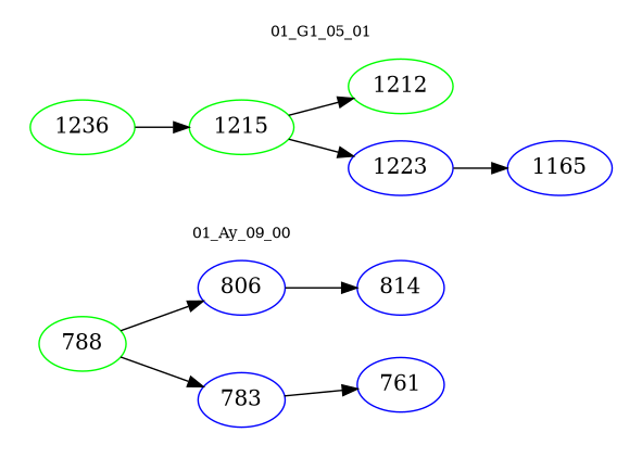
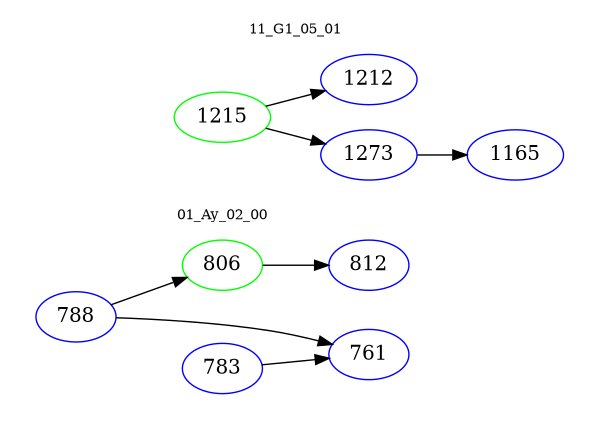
  digraph {
    rankdir=LR
    node [color=blue]
    edge [color=black]
-   n1 [color=green label=788]
+   n1 [label=788]
    n2 [label=783]
-   n3 [label=806]
+   n3 [color=green label=806]
    n4 [label=761]
-   n5 [label=814]
-   n6 [color=green label=1236]
+   n5 [label=812]
    n7 [color=green label=1215]
-   n8 [label=1223]
-   n9 [color=green label=1212]
+   n8 [label=1273]
+   n9 [label=1212]
    n10 [label=1165]
    subgraph cluster_1 {
      color=white
      fontsize=10
-     label="01_Ay_09_00"
+     label="01_Ay_02_00"
      n1
      n2
      n3
      n4
      n5
    }
    subgraph cluster_2 {
      color=white
      fontsize=10
-     label="01_G1_05_01"
-     n6
+     label="11_G1_05_01"
      n7
      n8
      n9
      n10
    }
-   n1 -> n2
+   n1 -> n4
    n1 -> n3
    n2 -> n4
    n3 -> n5
-   n6 -> n7
    n7 -> n8
    n7 -> n9
    n8 -> n10
  }
